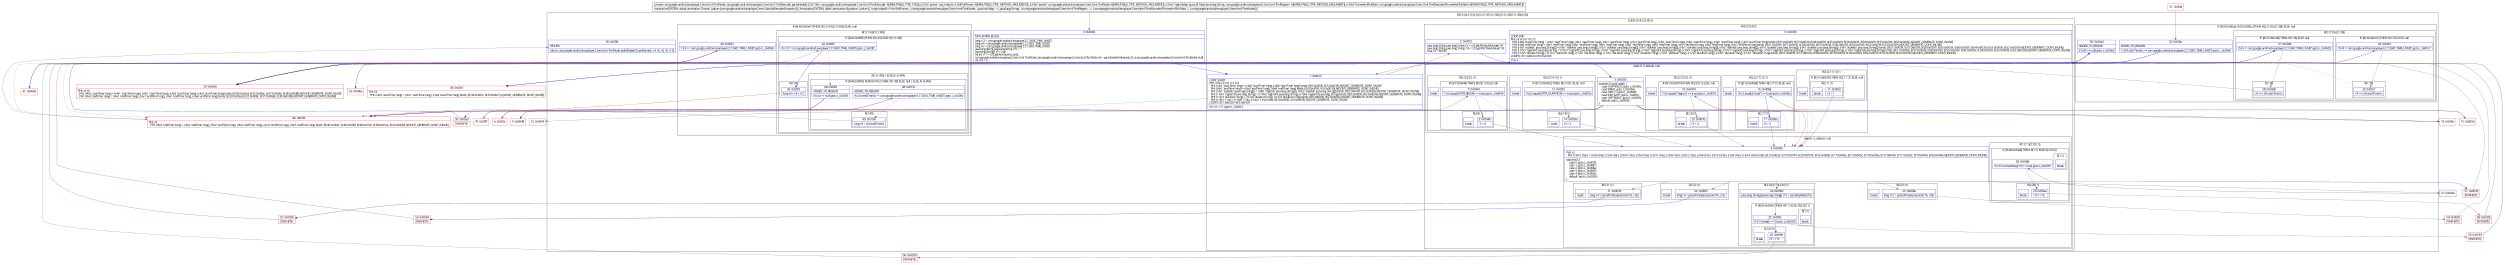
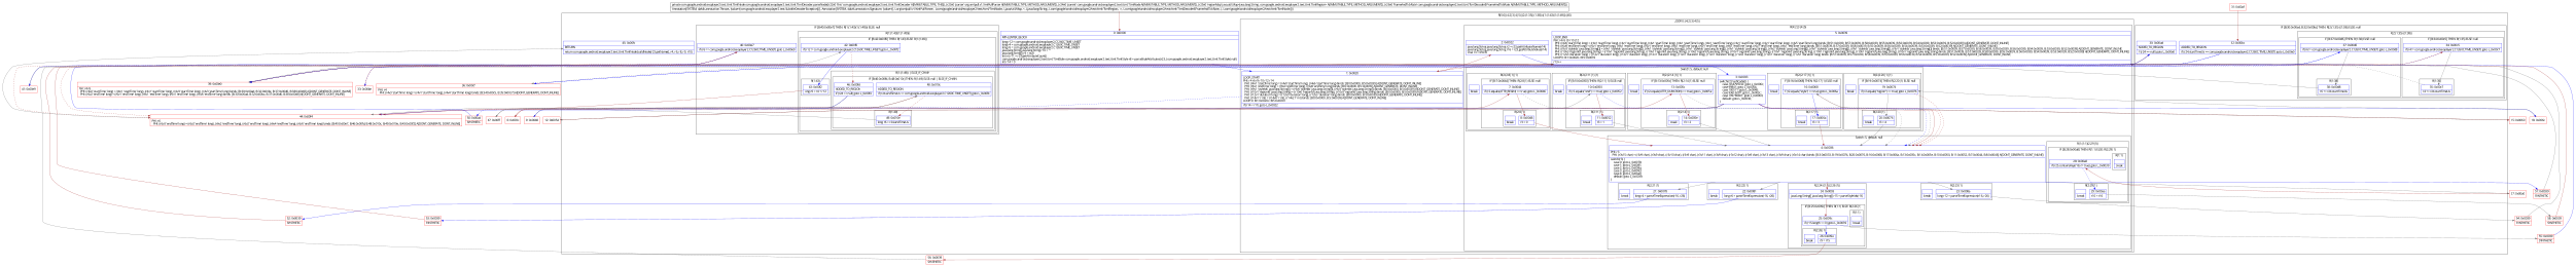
  digraph {
    fontname="Open Sans"
    node [color=blue fontname="Open Sans" shape=record]
    edge [color=brown fontname="Open Sans"]
    n1 [label="{20\:\ 0x0076|r3 = 4\l}"]
    n2 [label="{|break\l}"]
    n3 [label="{19\:\ 0x0074|if (r2.equals(\"region\") == true) goto L_0x0076\l}"]
    n4 [label="{|break\l}"]
    n5 [label="{14\:\ 0x005e|r3 = 2\l}"]
    n6 [label="{|break\l}"]
    n7 [label="{13\:\ 0x005c|if (r2.equals(ATTR_DURATION) == true) goto L_0x005e\l}"]
    n8 [label="{|break\l}"]
    n9 [label="{11\:\ 0x0052|r3 = 1\l}"]
    n10 [label="{|break\l}"]
+   n11 [label="{10\:\ 0x0050|if (r2.equals(\"end\") == true) goto L_0x0052\l}"]
    n12 [label="{|break\l}"]
    n13 [label="{8\:\ 0x0046|r3 = 0\l}"]
    n14 [label="{|break\l}"]
    n15 [label="{7\:\ 0x0044|if (r2.equals(ATTR_BEGIN) == true) goto L_0x0046\l}"]
    n16 [label="{|break\l}"]
    n17 [label="{17\:\ 0x006a|r3 = 3\l}"]
    n18 [label="{|break\l}"]
    n19 [label="{16\:\ 0x0068|if (r2.equals(\"style\") == true) goto L_0x006a\l}"]
    n20 [label="{|break\l}"]
    n21 [label="{3\:\ 0x0033|switch(r2.hashCode()) \{\l    case \-934795532: goto L_0x006c;\l    case 99841: goto L_0x0054;\l    case 100571: goto L_0x0048;\l    case 93616297: goto L_0x003c;\l    case 109780401: goto L_0x0060;\l    default: goto L_0x0036;\l\}\l}"]
    n22 [label="{21\:\ 0x0078|long r4 = parseTimeExpression(r16, r26)\l}"]
    n23 [label="{|break\l}"]
    n24 [label="{22\:\ 0x0081|long r6 = parseTimeExpression(r16, r26)\l}"]
    n25 [label="{|break\l}"]
    n26 [label="{23\:\ 0x008a|long r12 = parseTimeExpression(r16, r26)\l}"]
    n27 [label="{|break\l}"]
    n28 [label="{|break\l}"]
    n29 [label="{26\:\ 0x009e|r9 = r15\l}"]
    n30 [label="{|break\l}"]
    n31 [label="{25\:\ 0x009c|if (r15.length \<= 0) goto L_0x0039\l}"]
    n32 [label="{24\:\ 0x0093|java.lang.String[] java.lang.String[] r15 = parseStyleIds(r16)\l}"]
    n33 [label="{|break\l}"]
    n34 [label="{29\:\ 0x00aa|r10 = r16\l}"]
    n35 [label="{|break\l}"]
    n36 [label="{28\:\ 0x00a8|if (r25.containsKey(r16) != true) goto L_0x0039\l}"]
    n37 [label="{4\:\ 0x0036|PHI: r3 \l  PHI: (r3v15 char) = (r3v9 char), (r3v9 char), (r3v10 char), (r3v9 char), (r3v11 char), (r3v9 char), (r3v12 char), (r3v9 char), (r3v13 char), (r3v9 char), (r3v14 char) binds: [B:3:0x0033, B:19:0x0074, B:20:0x0076, B:16:0x0068, B:17:0x006a, B:13:0x005c, B:14:0x005e, B:10:0x0050, B:11:0x0052, B:7:0x0044, B:8:0x0046] A[DONT_GENERATE, DONT_INLINE]\l|switch(r3) \{\l    case 0: goto L_0x0078;\l    case 1: goto L_0x0081;\l    case 2: goto L_0x008a;\l    case 3: goto L_0x0093;\l    case 4: goto L_0x00a0;\l    default: goto L_0x0039;\l\}\l}"]
    n38 [label="{2\:\ 0x0022|java.lang.String java.lang.String r2 = r23.getAttributeName(r14)\ljava.lang.String java.lang.String r16 = r23.getAttributeValue(r14)\lchar r3 = 65535\l}"]
    n39 [label="{5\:\ 0x0039|LOOP_END\lPHI: r4 r6 r9 r10 r12 \l  PHI: (r4v6 'startTime' long) = (r4v1 'startTime' long), (r4v1 'startTime' long), (r4v1 'startTime' long), (r4v1 'startTime' long), (r4v1 'startTime' long), (r4v1 'startTime' long), (r4v1 'startTime' long), (r4v5 'startTime' long) binds: [B:51:0x0039, B:57:0x0039, B:58:0x0039, B:55:0x0039, B:56:0x0039, B:54:0x0039, B:53:0x0039, B:52:0x0039] A[DONT_GENERATE, DONT_INLINE]\l  PHI: (r6v8 'endTime' long) = (r6v1 'endTime' long), (r6v1 'endTime' long), (r6v1 'endTime' long), (r6v1 'endTime' long), (r6v1 'endTime' long), (r6v1 'endTime' long), (r6v7 'endTime' long), (r6v1 'endTime' long) binds: [B:51:0x0039, B:57:0x0039, B:58:0x0039, B:55:0x0039, B:56:0x0039, B:54:0x0039, B:53:0x0039, B:52:0x0039] A[DONT_GENERATE, DONT_INLINE]\l  PHI: (r9v3 'styleIds' java.lang.String[]) = (r9v1 'styleIds' java.lang.String[]), (r9v1 'styleIds' java.lang.String[]), (r9v1 'styleIds' java.lang.String[]), (r9v1 'styleIds' java.lang.String[]), (r9v2 'styleIds' java.lang.String[]), (r9v1 'styleIds' java.lang.String[]), (r9v1 'styleIds' java.lang.String[]), (r9v1 'styleIds' java.lang.String[]) binds: [B:51:0x0039, B:57:0x0039, B:58:0x0039, B:55:0x0039, B:56:0x0039, B:54:0x0039, B:53:0x0039, B:52:0x0039] A[DONT_GENERATE, DONT_INLINE]\l  PHI: (r10v3 'regionId' java.lang.String) = (r10v1 'regionId' java.lang.String), (r10v1 'regionId' java.lang.String), (r10v2 'regionId' java.lang.String), (r10v1 'regionId' java.lang.String), (r10v1 'regionId' java.lang.String), (r10v1 'regionId' java.lang.String), (r10v1 'regionId' java.lang.String), (r10v1 'regionId' java.lang.String) binds: [B:51:0x0039, B:57:0x0039, B:58:0x0039, B:55:0x0039, B:56:0x0039, B:54:0x0039, B:53:0x0039, B:52:0x0039] A[DONT_GENERATE, DONT_INLINE]\l  PHI: (r12v3 'duration' long) = (r12v1 'duration' long), (r12v1 'duration' long), (r12v1 'duration' long), (r12v1 'duration' long), (r12v1 'duration' long), (r12v2 'duration' long), (r12v1 'duration' long), (r12v1 'duration' long) binds: [B:51:0x0039, B:57:0x0039, B:58:0x0039, B:55:0x0039, B:56:0x0039, B:54:0x0039, B:53:0x0039, B:52:0x0039] A[DONT_GENERATE, DONT_INLINE]\lLOOP:0: B:1:0x0020\-\>B:5:0x0039\l|r13++\l}"]
    n40 [label="{1\:\ 0x0020|LOOP_START\lPHI: r4 r6 r9 r10 r12 r14 \l  PHI: (r4v1 'startTime' long) = (r4v0 'startTime' long), (r4v6 'startTime' long) binds: [B:0:0x0000, B:5:0x0039] A[DONT_GENERATE, DONT_INLINE]\l  PHI: (r6v1 'endTime' long) = (r6v0 'endTime' long), (r6v8 'endTime' long) binds: [B:0:0x0000, B:5:0x0039] A[DONT_GENERATE, DONT_INLINE]\l  PHI: (r9v1 'styleIds' java.lang.String[]) = (r9v0 'styleIds' java.lang.String[]), (r9v3 'styleIds' java.lang.String[]) binds: [B:0:0x0000, B:5:0x0039] A[DONT_GENERATE, DONT_INLINE]\l  PHI: (r10v1 'regionId' java.lang.String) = (r10v0 'regionId' java.lang.String), (r10v3 'regionId' java.lang.String) binds: [B:0:0x0000, B:5:0x0039] A[DONT_GENERATE, DONT_INLINE]\l  PHI: (r12v1 'duration' long) = (r12v0 'duration' long), (r12v3 'duration' long) binds: [B:0:0x0000, B:5:0x0039] A[DONT_GENERATE, DONT_INLINE]\l  PHI: (r14v1 'i' int) = (r14v0 'i' int), (r14v2 'i' int) binds: [B:0:0x0000, B:5:0x0039] A[DONT_GENERATE, DONT_INLINE]\lLOOP:0: B:1:0x0020\-\>B:5:0x0039\l|if (r14 \< r11) goto L_0x0022\l}"]
    n41 [label="{35\:\ 0x00c7|r4 += r24.startTimeUs\l}"]
    n42 [label="{34\:\ 0x00c5|if (r4 != com.google.android.exoplayer2.C1260C.TIME_UNSET) goto L_0x00c7\l}"]
    n43 [label="{38\:\ 0x00d8|r6 += r24.startTimeUs\l}"]
    n44 [label="{37\:\ 0x00d6|if (r6 != com.google.android.exoplayer2.C1260C.TIME_UNSET) goto L_0x00d8\l}"]
    n45 [label="{30\:\ 0x00ad|ADDED_TO_REGION\l|if (r24 == null) goto L_0x00e0\l}"]
    n46 [label="{32\:\ 0x00bc|ADDED_TO_REGION\l|if (r24.startTimeUs == com.google.android.exoplayer2.C1260C.TIME_UNSET) goto L_0x00e0\l}"]
    n47 [label="{43\:\ 0x00f2|long r6 = r4 + r12\l}"]
    n48 [label="{49\:\ 0x010e|long r6 = r24.endTimeUs\l}"]
    n49 [label="{46\:\ 0x00fd|ADDED_TO_REGION\l|if (r24 == null) goto L_0x00f4\l}"]
    n50 [label="{48\:\ 0x010c|ADDED_TO_REGION\l|if (r24.endTimeUs == com.google.android.exoplayer2.C1260C.TIME_UNSET) goto L_0x00f4\l}"]
    n51 [label="{42\:\ 0x00f0|if (r12 != com.google.android.exoplayer2.C1260C.TIME_UNSET) goto L_0x00f2\l}"]
    n52 [label="{40\:\ 0x00e7|if (r6 == com.google.android.exoplayer2.C1260C.TIME_UNSET) goto L_0x00e9\l}"]
    n53 [label="{0\:\ 0x0000|MTH_ENTER_BLOCK\l|long r12 = com.google.android.exoplayer2.C1260C.TIME_UNSET\llong r4 = com.google.android.exoplayer2.C1260C.TIME_UNSET\llong r6 = com.google.android.exoplayer2.C1260C.TIME_UNSET\ljava.lang.String java.lang.String r10 = \"\"\ljava.lang.String[] r9 = null\lint int r11 = r23.getAttributeCount()\lcom.google.android.exoplayer2.text.ttml.TtmlStyle com.google.android.exoplayer2.text.ttml.TtmlStyle r8 = parseStyleAttributes(r23, (com.google.android.exoplayer2.text.ttml.TtmlStyle) null)\lint r14 = 0\l}"]
    n54 [label="{45\:\ 0x00fc|RETURN\l|return com.google.android.exoplayer2.text.ttml.TtmlNode.buildNode(r23.getName(), r4, r6, r8, r9, r10)\l}"]
    n55 [color=red label="{6\:\ 0x003c}"]
    n56 [color=red label="{9\:\ 0x0048}"]
    n57 [color=red label="{12\:\ 0x0054}"]
    n58 [color=red label="{15\:\ 0x0060}"]
    n59 [color=red label="{18\:\ 0x006c}"]
    n60 [color=red label="{52\:\ 0x0039|SYNTHETIC\l}"]
    n61 [color=red label="{53\:\ 0x0039|SYNTHETIC\l}"]
    n62 [color=red label="{54\:\ 0x0039|SYNTHETIC\l}"]
    n63 [color=red label="{56\:\ 0x0039|SYNTHETIC\l}"]
    n64 [color=red label="{55\:\ 0x0039|SYNTHETIC\l}"]
    n65 [color=red label="{58\:\ 0x0039|SYNTHETIC\l}"]
-   n66 [label="{27\:\ 0x00a0}"]
+   n66 [color=red label="{27\:\ 0x00a0}"]
    n67 [color=red label="{51\:\ 0x0039|SYNTHETIC\l}"]
    n68 [color=red label="{50\:\ 0x00ad|SYNTHETIC\l}"]
    n69 [color=red label="{36\:\ 0x00cf|PHI: r4 \l  PHI: (r4v3 'startTime' long) = (r4v1 'startTime' long), (r4v4 'startTime' long) binds: [B:34:0x00c5, B:35:0x00c7] A[DONT_GENERATE, DONT_INLINE]\l}"]
    n70 [color=red label="{39\:\ 0x00e0|PHI: r4 r6 \l  PHI: (r4v2 'startTime' long) = (r4v1 'startTime' long), (r4v1 'startTime' long), (r4v3 'startTime' long), (r4v3 'startTime' long) binds: [B:30:0x00ad, B:32:0x00bc, B:37:0x00d6, B:38:0x00d8] A[DONT_GENERATE, DONT_INLINE]\l  PHI: (r6v2 'endTime' long) = (r6v1 'endTime' long), (r6v1 'endTime' long), (r6v1 'endTime' long), (r6v6 'endTime' long) binds: [B:30:0x00ad, B:32:0x00bc, B:37:0x00d6, B:38:0x00d8] A[DONT_GENERATE, DONT_INLINE]\l}"]
    n71 [color=red label="{44\:\ 0x00f4|PHI: r6 \l  PHI: (r6v3 'endTime' long) = (r6v2 'endTime' long), (r6v2 'endTime' long), (r6v2 'endTime' long), (r6v4 'endTime' long), (r6v5 'endTime' long) binds: [B:40:0x00e7, B:46:0x00fd, B:48:0x010c, B:49:0x010e, B:43:0x00f2] A[DONT_GENERATE, DONT_INLINE]\l}"]
    n72 [color=red label="{33\:\ 0x00be}"]
    n73 [color=red label="{47\:\ 0x00ff}"]
    n74 [color=red label="{41\:\ 0x00e9}"]
    n75 [color=red label="{31\:\ 0x00af}"]
    n76 [label="{private com.google.android.exoplayer2.text.ttml.TtmlNode com.google.android.exoplayer2.text.ttml.TtmlDecoder.parseNode((r22v0 'this' com.google.android.exoplayer2.text.ttml.TtmlDecoder A[IMMUTABLE_TYPE, THIS]), (r23v0 'parser' org.xmlpull.v1.XmlPullParser A[IMMUTABLE_TYPE, METHOD_ARGUMENT]), (r24v0 'parent' com.google.android.exoplayer2.text.ttml.TtmlNode A[IMMUTABLE_TYPE, METHOD_ARGUMENT]), (r25v0 'regionMap' java.util.Map\<java.lang.String, com.google.android.exoplayer2.text.ttml.TtmlRegion\> A[IMMUTABLE_TYPE, METHOD_ARGUMENT]), (r26v0 'frameAndTickRate' com.google.android.exoplayer2.text.ttml.TtmlDecoder$FrameAndTickRate A[IMMUTABLE_TYPE, METHOD_ARGUMENT]))  | Annotation[SYSTEM, dalvik.annotation.Throws, \{value=[com.google.android.exoplayer2.text.SubtitleDecoderException]\}], Annotation[SYSTEM, dalvik.annotation.Signature, \{value=[(, Lorg\/xmlpull\/v1\/XmlPullParser;, Lcom\/google\/android\/exoplayer2\/text\/ttml\/TtmlNode;, Ljava\/util\/Map, \<, Ljava\/lang\/String;, Lcom\/google\/android\/exoplayer2\/text\/ttml\/TtmlRegion;, \>;, Lcom\/google\/android\/exoplayer2\/text\/ttml\/TtmlDecoder$FrameAndTickRate;, ), Lcom\/google\/android\/exoplayer2\/text\/ttml\/TtmlNode;]\}]\l}" color=""]
    subgraph cluster_1 {
      label="R(5:0|(4:2|3|4|5)|(2:(1:35)|(1:38))|(1:(1:43)(1:(1:49)))|45)"
      n53
      n54
      subgraph cluster_2 {
        label="LOOP:0: (4:2|3|4|5)"
        n40
        subgraph cluster_3 {
          label="R(4:2|3|4|5)"
          n38
          n39
          subgraph cluster_4 {
            label="Switch: 5, default: null"
            n21
            subgraph cluster_5 {
              label="R(2:(2:20|1)|1)"
              n4
              subgraph cluster_6 {
                label="IF [B:19:0x0074] THEN: R(2:20|1) ELSE: null"
                n3
                subgraph cluster_7 {
                  label="R(2:20|1)"
                  n1
                  n2
                }
              }
            }
            subgraph cluster_8 {
              label="R(2:(2:14|1)|1)"
              n8
              subgraph cluster_9 {
                label="IF [B:13:0x005c] THEN: R(2:14|1) ELSE: null"
                n7
                subgraph cluster_10 {
                  label="R(2:14|1)"
                  n5
                  n6
                }
              }
            }
            subgraph cluster_11 {
              label="R(2:(2:11|1)|1)"
              n12
              subgraph cluster_12 {
                label="IF [B:10:0x0050] THEN: R(2:11|1) ELSE: null"
+               n11
                subgraph cluster_13 {
                  label="R(2:11|1)"
                  n9
                  n10
                }
              }
            }
            subgraph cluster_14 {
              label="R(2:(2:8|1)|1)"
              n16
              subgraph cluster_15 {
                label="IF [B:7:0x0044] THEN: R(2:8|1) ELSE: null"
                n15
                subgraph cluster_16 {
                  label="R(2:8|1)"
                  n13
                  n14
                }
              }
            }
            subgraph cluster_17 {
              label="R(2:(2:17|1)|1)"
              n20
              subgraph cluster_18 {
                label="IF [B:16:0x0068] THEN: R(2:17|1) ELSE: null"
                n19
                subgraph cluster_19 {
                  label="R(2:17|1)"
                  n17
                  n18
                }
              }
            }
          }
          subgraph cluster_20 {
            label="Switch: 5, default: null"
            n37
            subgraph cluster_21 {
              label="R(2:21|1)"
              n22
              n23
            }
            subgraph cluster_22 {
              label="R(2:22|1)"
              n24
              n25
            }
            subgraph cluster_23 {
              label="R(2:23|1)"
              n26
              n27
            }
            subgraph cluster_24 {
              label="R(2:24|(1:1)(2:26|1))"
              n32
              subgraph cluster_25 {
                label="IF [B:25:0x009c] THEN: R(1:1) ELSE: R(2:26|1)"
                n31
                subgraph cluster_26 {
                  label="R(1:1)"
                  n28
                }
                subgraph cluster_27 {
                  label="R(2:26|1)"
                  n29
                  n30
                }
              }
            }
            subgraph cluster_28 {
              label="R(1:(1:1)(2:29|1))"
              subgraph cluster_29 {
                label="IF [B:28:0x00a8] THEN: R(1:1) ELSE: R(2:29|1)"
                n36
                subgraph cluster_30 {
                  label="R(1:1)"
                  n33
                }
                subgraph cluster_31 {
                  label="R(2:29|1)"
                  n34
                  n35
                }
              }
            }
          }
        }
      }
      subgraph cluster_32 {
        label="IF [B:30:0x00ad, B:32:0x00bc] THEN: R(2:(1:35)|(1:38)) ELSE: null"
        n45
        n46
        subgraph cluster_33 {
          label="R(2:(1:35)|(1:38))"
          subgraph cluster_34 {
            label="IF [B:34:0x00c5] THEN: R(1:35) ELSE: null"
            n42
            subgraph cluster_35 {
              label="R(1:35)"
              n41
            }
          }
          subgraph cluster_36 {
            label="IF [B:37:0x00d6] THEN: R(1:38) ELSE: null"
            n44
            subgraph cluster_37 {
              label="R(1:38)"
              n43
            }
          }
        }
      }
      subgraph cluster_38 {
        label="IF [B:40:0x00e7] THEN: R(1:(1:43)(1:(1:49))) ELSE: null"
        n52
        subgraph cluster_39 {
          label="R(1:(1:43)(1:(1:49)))"
          subgraph cluster_40 {
            label="IF [B:42:0x00f0] THEN: R(1:43) ELSE: R(1:(1:49))"
            n51
            subgraph cluster_41 {
              label="R(1:43)"
              n47
            }
            subgraph cluster_42 {
              label="R(1:(1:49)) | ELSE_IF_CHAIN\l"
              subgraph cluster_43 {
                label="IF [B:46:0x00fd, B:48:0x010c] THEN: R(1:49) ELSE: null | ELSE_IF_CHAIN\l"
                n49
                n50
                subgraph cluster_44 {
                  label="R(1:49)"
                  n48
                }
              }
            }
          }
        }
      }
    }
    n1 -> n37 [color=gray40]
    n3 -> n1 [color=gray40]
    n3 -> n37 [style=dashed]
    n5 -> n37 [color=gray40]
    n7 -> n5
    n7 -> n37 [color=gray40 style=dashed]
    n9 -> n37 [color=gray40]
+   n11 -> n9
+   n11 -> n37 [color=blue style=dashed]
    n13 -> n37
    n15 -> n13
    n15 -> n37 [color=gray40 style=dashed]
    n17 -> n37
    n19 -> n17 [color=blue]
    n19 -> n37 [style=dashed]
    n21 -> n37
    n21 -> n55
    n21 -> n56 [color=blue]
    n21 -> n57 [color=gray40]
    n21 -> n58
    n21 -> n59 [color=blue]
    n22 -> n60 [color=blue]
    n24 -> n61 [color=blue]
    n26 -> n62 [color=gray40]
    n29 -> n63
    n31 -> n29 [color=blue style=solid]
    n31 -> n64 [color=gray40]
    n32 -> n31
    n34 -> n65 [color=gray40]
    n36 -> n34 [color=blue style=dashed]
    n37 -> n22 [color=gray40]
    n37 -> n24 [color=gray40]
    n37 -> n26 [color=gray40]
    n37 -> n32
    n37 -> n66 [color=gray40]
    n37 -> n67 [color=blue]
    n38 -> n21 [color=blue]
    n39 -> n40
    n40 -> n38
    n40 -> n68 [color=blue style=dashed]
    n41 -> n69 [color=gray40 style=dashed]
    n42 -> n41 [color=gray40]
    n42 -> n69 [color=blue style=dashed]
    n43 -> n70 [color=gray40]
    n44 -> n43 [color=gray40]
    n44 -> n70 [color=blue style=dashed]
    n45 -> n70 [color=gray40]
    n45 -> n71 [style=dashed]
    n46 -> n70 [color=blue]
    n46 -> n72 [color=blue style=dashed]
    n47 -> n71
    n48 -> n71 [color=gray40]
    n49 -> n71 [color=blue]
    n49 -> n73 [color=gray40 style=solid]
    n50 -> n48 [style=dashed]
    n50 -> n71
    n51 -> n47 [color=blue]
    n51 -> n49 [style=dashed]
    n52 -> n71 [style=dashed]
    n52 -> n74 [color=blue]
    n53 -> n40 [color=blue]
    n55 -> n15
+   n56 -> n11 [color=gray40]
+   n57 -> n7
    n58 -> n19 [color=gray40]
    n59 -> n3 [color=gray40]
    n60 -> n39
    n61 -> n39
    n62 -> n39 [color=gray40]
    n63 -> n39 [color=gray40]
    n64 -> n39 [color=blue]
    n65 -> n39
    n66 -> n36
    n67 -> n39 [color=gray40]
    n68 -> n45 [color=blue]
    n69 -> n44 [color=blue]
    n70 -> n52
    n71 -> n54 [color=gray40]
    n72 -> n42
    n73 -> n50 [color=gray40]
    n74 -> n51 [color=gray40]
    n75 -> n46
    n76 -> n53
  }
